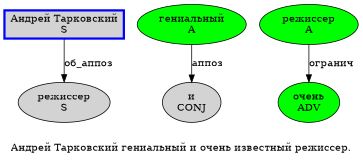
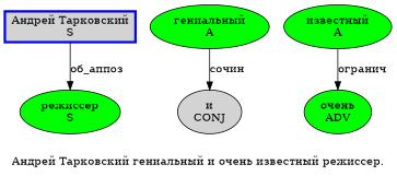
  digraph {
    label="Андрей Тарковский гениальный и очень известный режиссер."
    node [fillcolor=lightgray penwidth=1 shape=ellipse style=filled]
    n1 [color=blue label="Андрей Тарковский\nS" penwidth=3 shape=box]
-   n2 [label="режиссер\nS"]
+   n2 [fillcolor=green label="режиссер\nS"]
    n3 [fillcolor=green label="гениальный\nA"]
    n4 [label="и\nCONJ"]
-   n5 [fillcolor=green label="режиссер\nA"]
+   n5 [fillcolor=green label="известный\nA"]
    n6 [fillcolor=green label="очень\nADV"]
    n1 -> n2 [label="об_аппоз"]
-   n3 -> n4 [label="аппоз"]
+   n3 -> n4 [label="сочин"]
    n5 -> n6 [label="огранич"]
  }
